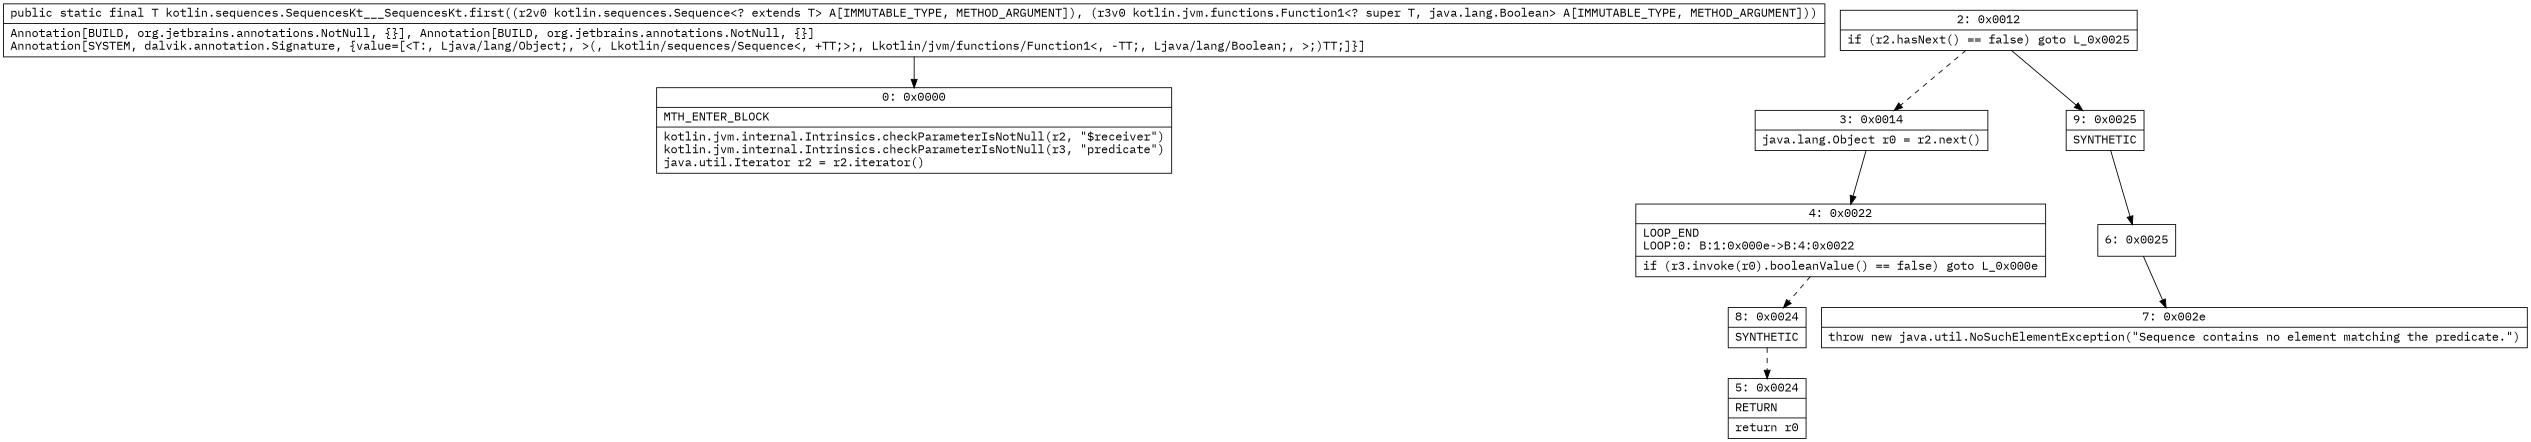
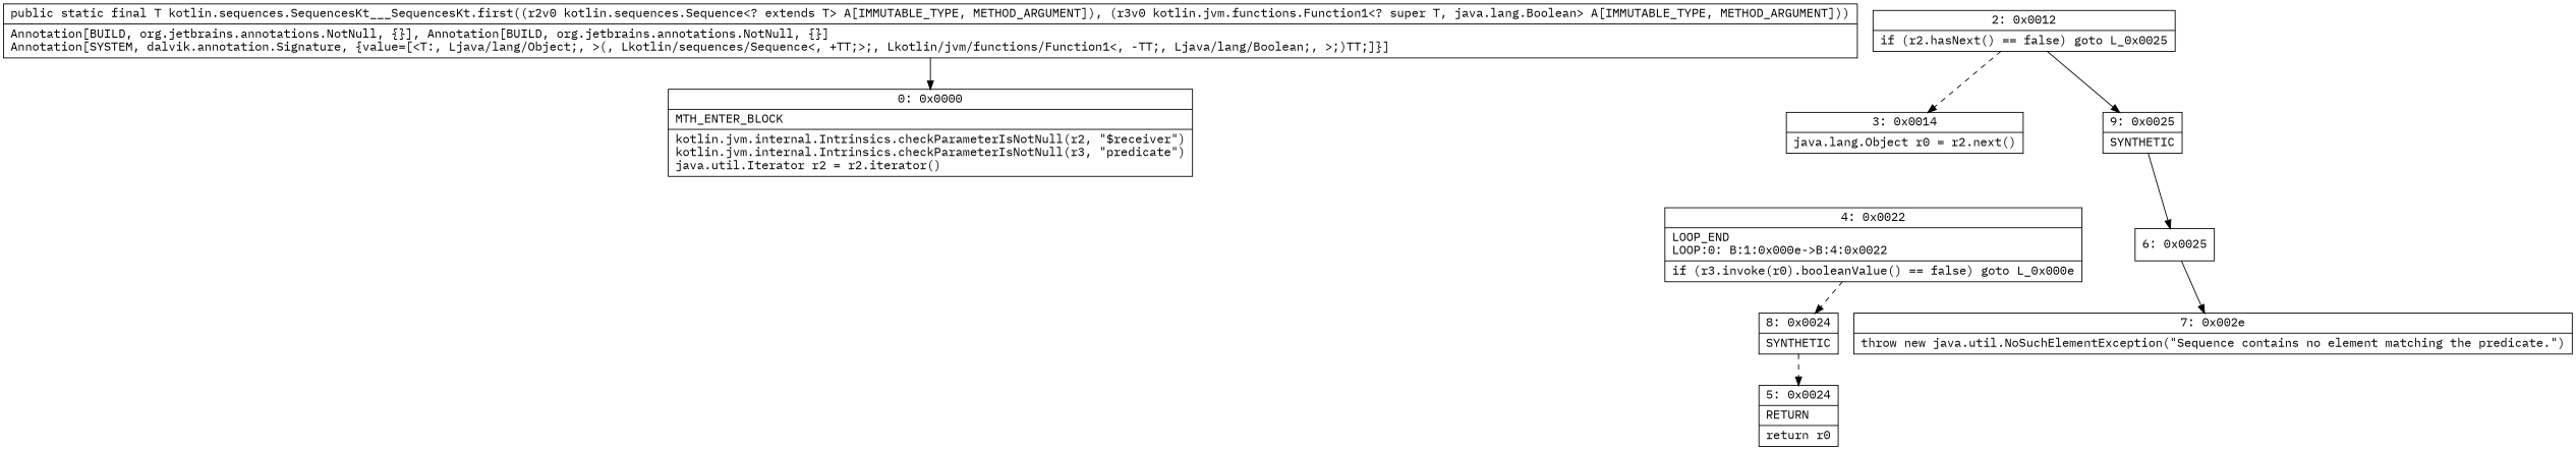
  digraph {
    fontname="IBM Plex Mono"
    node [fontname="IBM Plex Mono" shape=record]
    edge [fontname="IBM Plex Mono"]
    n1 [label="{0\:\ 0x0000|MTH_ENTER_BLOCK\l|kotlin.jvm.internal.Intrinsics.checkParameterIsNotNull(r2, \"$receiver\")\lkotlin.jvm.internal.Intrinsics.checkParameterIsNotNull(r3, \"predicate\")\ljava.util.Iterator r2 = r2.iterator()\l}"]
    n2 [label="{2\:\ 0x0012|if (r2.hasNext() == false) goto L_0x0025\l}"]
    n3 [label="{3\:\ 0x0014|java.lang.Object r0 = r2.next()\l}"]
    n4 [label="{9\:\ 0x0025|SYNTHETIC\l}"]
    n5 [label="{4\:\ 0x0022|LOOP_END\lLOOP:0: B:1:0x000e\-\>B:4:0x0022\l|if (r3.invoke(r0).booleanValue() == false) goto L_0x000e\l}"]
    n6 [label="{6\:\ 0x0025}"]
    n7 [label="{8\:\ 0x0024|SYNTHETIC\l}"]
    n8 [label="{5\:\ 0x0024|RETURN\l|return r0\l}"]
    n9 [label="{7\:\ 0x002e|throw new java.util.NoSuchElementException(\"Sequence contains no element matching the predicate.\")\l}"]
    n10 [label="{public static final T kotlin.sequences.SequencesKt___SequencesKt.first((r2v0 kotlin.sequences.Sequence\<? extends T\> A[IMMUTABLE_TYPE, METHOD_ARGUMENT]), (r3v0 kotlin.jvm.functions.Function1\<? super T, java.lang.Boolean\> A[IMMUTABLE_TYPE, METHOD_ARGUMENT]))  | Annotation[BUILD, org.jetbrains.annotations.NotNull, \{\}], Annotation[BUILD, org.jetbrains.annotations.NotNull, \{\}]\lAnnotation[SYSTEM, dalvik.annotation.Signature, \{value=[\<T:, Ljava\/lang\/Object;, \>(, Lkotlin\/sequences\/Sequence\<, +TT;\>;, Lkotlin\/jvm\/functions\/Function1\<, \-TT;, Ljava\/lang\/Boolean;, \>;)TT;]\}]\l}"]
    n2 -> n3 [style=dashed]
    n2 -> n4
-   n3 -> n5
    n4 -> n6
    n5 -> n7 [style=dashed]
    n6 -> n9
    n7 -> n8 [style=dashed]
    n10 -> n1
  }
